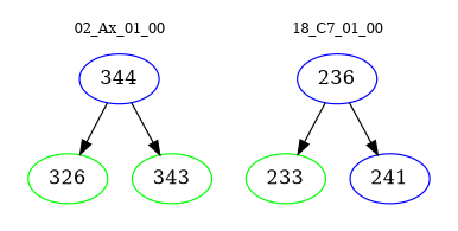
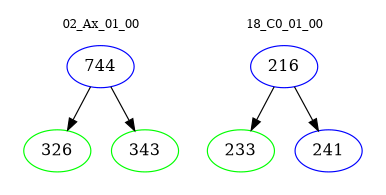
  digraph {
    node [color=blue]
    edge [color=black]
-   n1 [label=344]
+   n1 [label=744]
    n2 [color=green label=326]
    n3 [color=green label=343]
-   n4 [label=236]
+   n4 [label=216]
    n5 [color=green label=233]
    n6 [label=241]
    subgraph cluster_1 {
      color=white
      fontsize=10
      label="02_Ax_01_00"
      n1
      n2
      n3
    }
    subgraph cluster_2 {
      color=white
      fontsize=10
-     label="18_C7_01_00"
+     label="18_C0_01_00"
      n4
      n5
      n6
    }
    n1 -> n2
    n1 -> n3
    n4 -> n5
    n4 -> n6
  }
